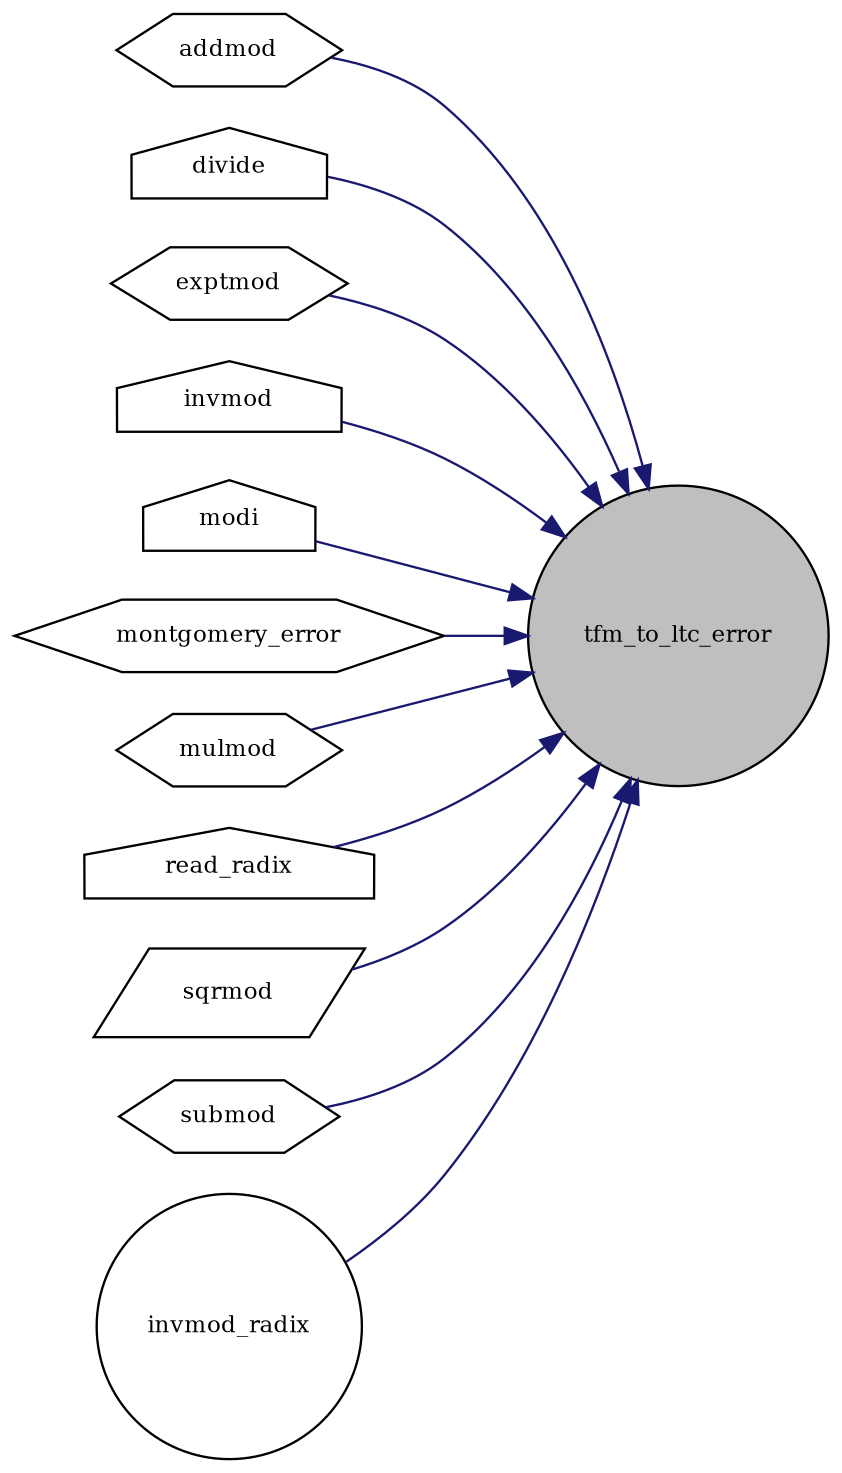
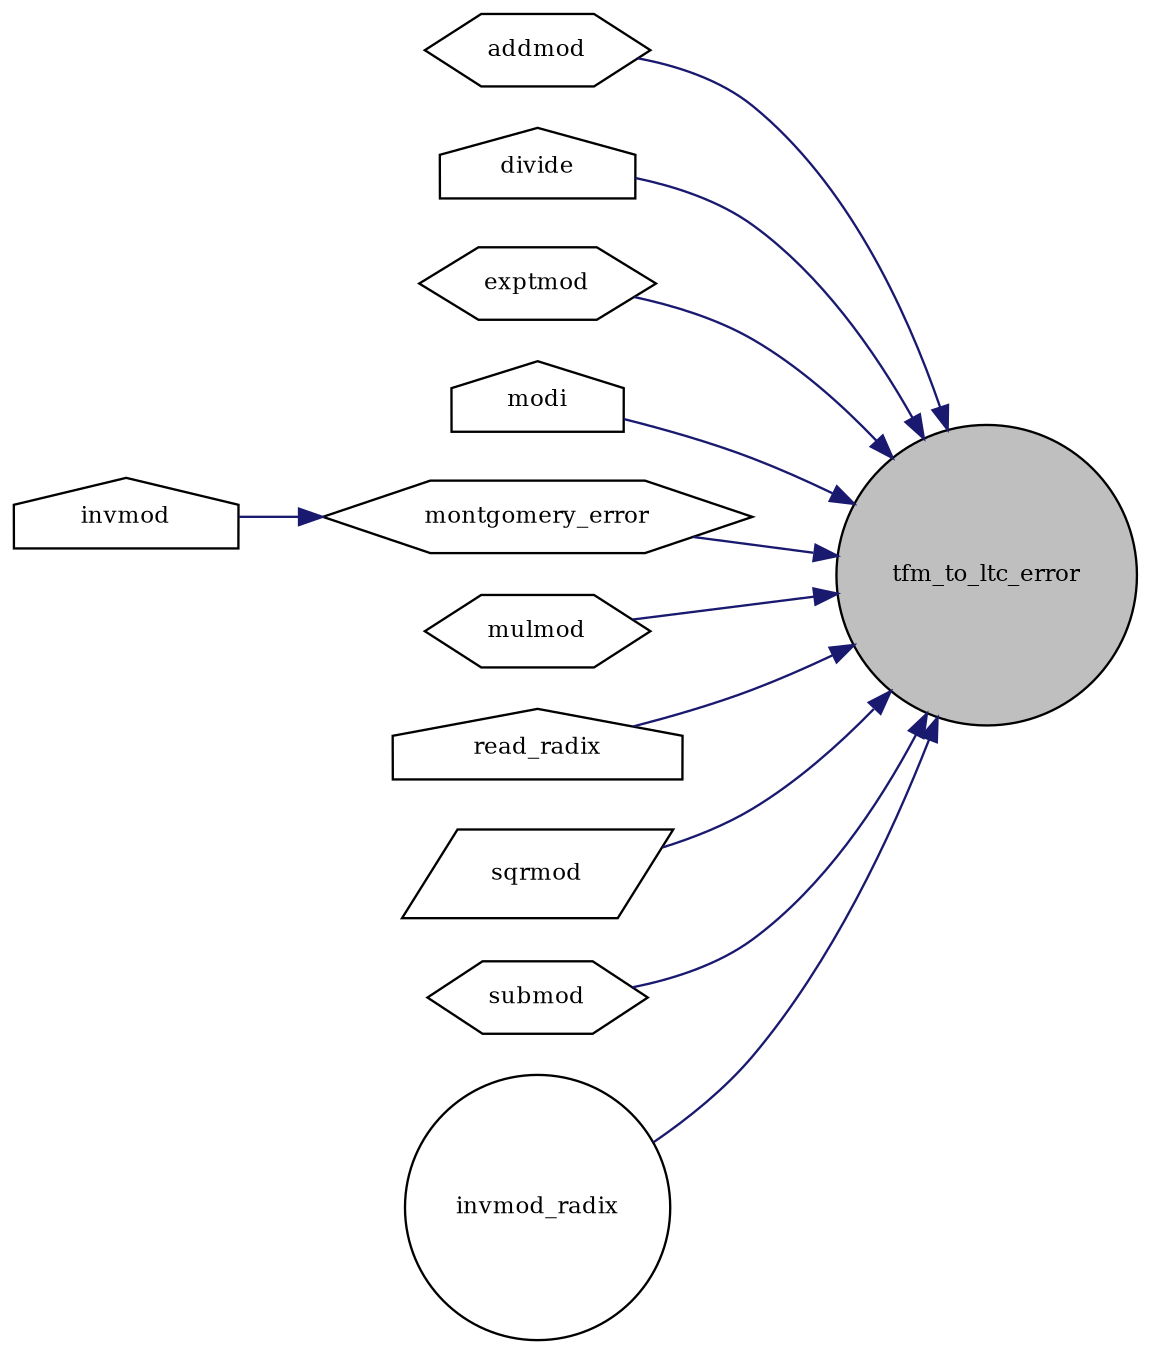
  digraph {
    fontname="DejaVu Serif"
    rankdir=RL
    node [color=black fillcolor=white fontname="DejaVu Serif" fontsize=10 shape=hexagon style=filled]
    edge [color=midnightblue dir=back fontname="DejaVu Serif" fontsize=10 labelfontname=Helvetica labelfontsize=10 style=solid]
    n1 [fillcolor=grey75 fontcolor=black height=0.2 label=tfm_to_ltc_error shape=circle width=0.4]
    n2 [height=0.2 label=addmod width=0.4]
    n3 [height=0.2 label=divide shape=house width=0.4]
    n4 [height=0.2 label=exptmod width=0.4]
    n5 [height=0.2 label=invmod shape=house width=0.4]
    n6 [height=0.2 label=modi shape=house width=0.4]
    n7 [height=0.2 label=montgomery_error width=0.4]
    n8 [height=0.2 label=mulmod width=0.4]
    n9 [height=0.2 label=read_radix shape=house width=0.4]
    n10 [height=0.2 label=sqrmod shape=parallelogram width=0.4]
    n11 [height=0.2 label=submod width=0.4]
    n12 [height=0.2 label=invmod_radix shape=circle width=0.4]
    n1 -> n2
    n1 -> n3
    n1 -> n4
-   n1 -> n5
+   n7 -> n5
    n1 -> n6
    n1 -> n7
    n1 -> n8
    n1 -> n9
    n1 -> n10
    n1 -> n11
    n1 -> n12
  }
